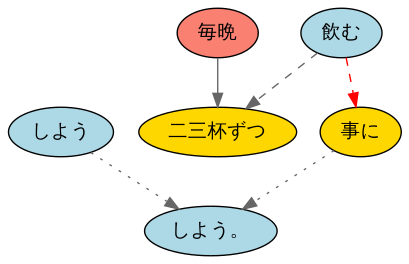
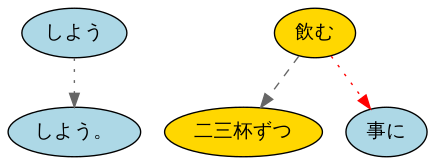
  digraph {
    node [fillcolor=gold style=filled]
    edge [color=gray40 style=dotted]
    n1 [fillcolor=lightblue label="しよう"]
    n2 [fillcolor=lightblue label="しよう。"]
-   n3 [fillcolor=salmon label="毎晩"]
    n4 [label="二三杯ずつ"]
-   n5 [fillcolor=lightblue label="飲む"]
-   n6 [label="事に"]
+   n5 [label="飲む"]
+   n6 [fillcolor=lightblue label="事に"]
    n1 -> n2
-   n3 -> n4 [style=solid]
    n5 -> n4 [style=dashed]
-   n5 -> n6 [color=red style=dashed]
-   n6 -> n2
+   n5 -> n6 [color=red]
  }
